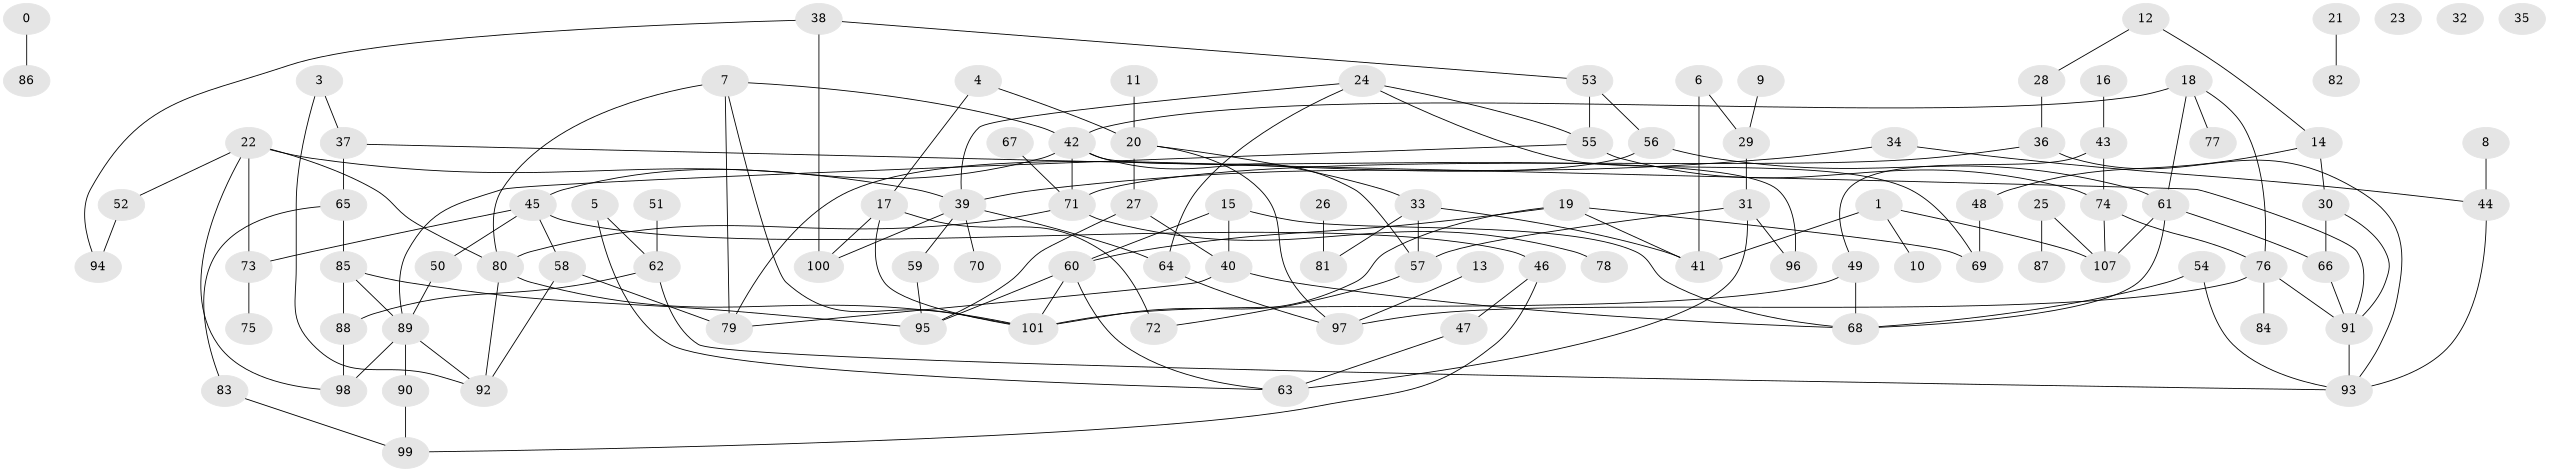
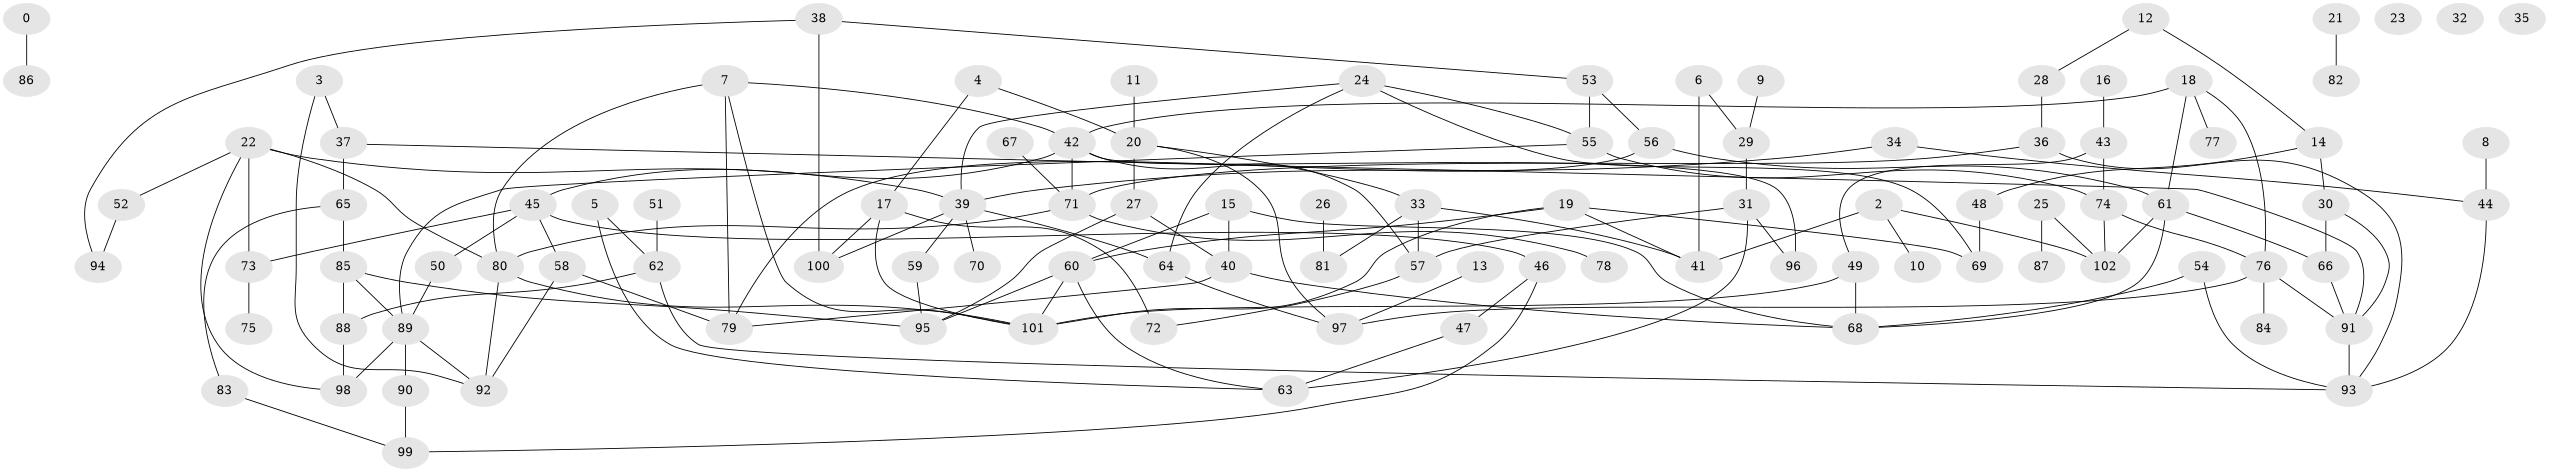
  graph {
    node [color=gray90 style=filled]
    n1 [label=0]
    86
-   2 [label=1]
+   2
    10
    41
-   102 [label=107]
+   102
    3
    37
    92
    91
    65
    4
    17
    20
    101
    72
    100
    97
    27
    33
    5
    62
    63
    93
    88
    6
    29
    31
    7
    42
    79
    80
    57
    96
    71
    45
    8
    44
    9
    11
    12
    14
    28
    30
    48
    36
    13
    66
    69
    15
    40
    60
    68
    95
    16
    43
    49
    74
    18
    61
    76
    77
    84
    19
    81
    21
    82
    22
    39
    52
    73
    98
    64
    59
    70
    94
    75
    23
    24
    55
    89
    25
    87
    26
    32
    34
    35
    78
    83
    85
    38
    53
    56
    46
    50
    58
    47
    99
    90
    51
    54
    67
    n1 -- 86
    2 -- 10
    2 -- 41
    2 -- 102
    3 -- 37
    3 -- 92
    37 -- 91
    37 -- 65
    91 -- 93
    65 -- 83
    65 -- 85
    4 -- 17
    4 -- 20
    17 -- 101
    17 -- 72
    17 -- 100
    20 -- 97
    20 -- 27
    20 -- 33
    27 -- 40
    27 -- 95
    33 -- 41
    33 -- 57
    33 -- 81
    5 -- 62
    5 -- 63
    62 -- 93
    62 -- 88
    88 -- 98
    6 -- 41
    6 -- 29
    29 -- 31
    31 -- 63
    31 -- 57
    31 -- 96
    7 -- 101
    7 -- 42
    7 -- 79
    7 -- 80
    42 -- 57
    42 -- 96
    42 -- 71
    42 -- 45
    80 -- 92
    80 -- 101
    57 -- 72
    71 -- 80
    71 -- 78
    45 -- 73
    45 -- 46
    45 -- 50
    45 -- 58
    8 -- 44
    44 -- 93
    9 -- 29
    11 -- 20
    12 -- 14
    12 -- 28
    14 -- 30
    14 -- 48
    28 -- 36
    30 -- 91
    30 -- 66
    48 -- 69
    36 -- 93
    36 -- 71
    13 -- 97
    66 -- 91
    15 -- 40
    15 -- 60
    15 -- 68
    40 -- 79
    40 -- 68
    60 -- 101
    60 -- 63
    60 -- 95
    16 -- 43
    43 -- 49
    43 -- 74
    49 -- 101
    49 -- 68
    74 -- 102
    74 -- 76
    18 -- 42
    18 -- 61
    18 -- 76
    18 -- 77
    61 -- 102
    61 -- 66
    61 -- 68
    76 -- 91
    76 -- 97
    76 -- 84
    19 -- 41
    19 -- 101
    19 -- 69
    19 -- 60
    21 -- 82
    22 -- 80
    22 -- 39
    22 -- 52
    22 -- 73
    22 -- 98
    39 -- 100
    39 -- 64
    39 -- 59
    39 -- 70
    52 -- 94
    73 -- 75
    64 -- 97
    59 -- 95
    24 -- 69
    24 -- 39
    24 -- 64
    24 -- 55
    55 -- 74
    55 -- 89
    89 -- 92
    89 -- 98
    89 -- 90
    25 -- 102
    25 -- 87
    26 -- 81
    34 -- 44
    34 -- 39
    83 -- 99
    85 -- 88
    85 -- 95
    85 -- 89
    38 -- 100
    38 -- 94
    38 -- 53
    53 -- 55
    53 -- 56
    56 -- 79
    56 -- 61
    46 -- 47
    46 -- 99
    50 -- 89
    58 -- 92
    58 -- 79
    47 -- 63
    90 -- 99
    51 -- 62
    54 -- 93
    54 -- 68
    67 -- 71
  }
